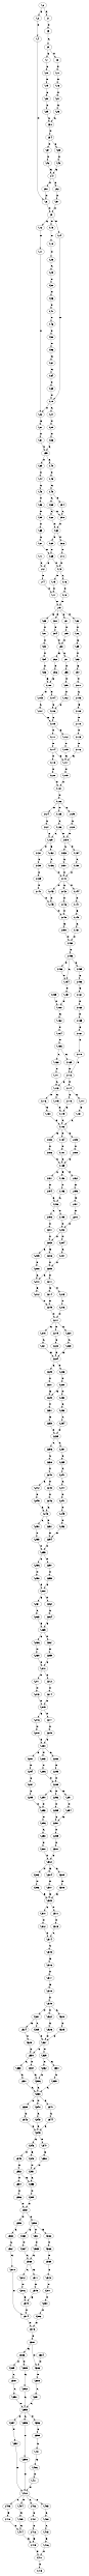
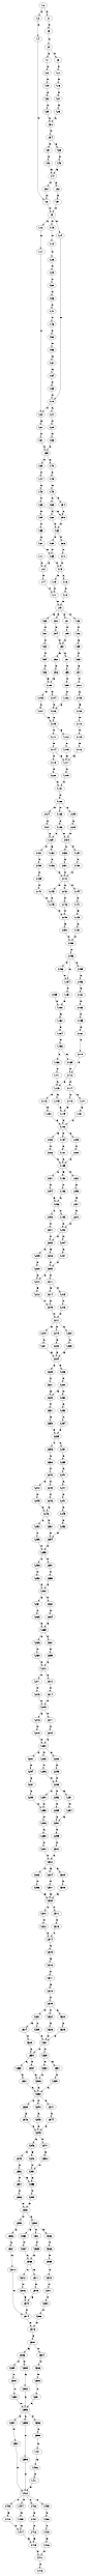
  strict digraph {
    S0
    S1
    S2
    S3
    S4
    S5
    S6
    S7
    S8
    S9
    S10
    S11
    S12
    S13
    S14
    S15
    S16
    S17
    S18
    S19
    S20
    S21
    S22
    S23
    S24
    S25
    S26
    S27
    S28
    S29
    S30
    S31
    S32
    S33
    S34
    S35
    S36
    S37
    S38
    S39
    S40
    S41
    S42
    S43
    S44
    S45
    S46
    S47
    S48
    S49
    S50
    S51
    S52
    S53
    S54
    S55
    S56
    S57
    S58
    S59
    S60
    S61
    S62
    S63
    S64
    S65
    S66
    S67
    S68
    S69
    S70
    S72
    S73
    S71
    S74
    S75
    S76
    S77
    S78
    S79
    S80
    S81
    S82
    S83
    S84
    S85
    S86
    S87
    S88
    S89
    S90
    S91
    S92
    S93
    S94
    S95
    S96
    S97
    S98
    S99
    S100
    S101
    S102
    S103
    S104
    S105
    S106
    S107
    S108
    S109
    S110
    S111
    S112
    S113
    S114
    S115
    S116
    S117
    S118
    S119
    S120
    S121
    S122
    S123
    S124
    S125
    S126
    S127
    S128
    S129
    S130
    S131
    S132
    S133
    S134
    S135
    S136
    S137
    S138
    S139
    S140
    S141
    S142
    S143
    S144
    S145
    S146
    S147
    S148
    S149
    S150
    S151
    S152
    S153
    S154
    S155
    S156
    S157
    S158
    S160
    S161
    S159
    S162
    S163
    S164
    S165
    S166
    S167
    S168
    S169
    S170
    S171
    S172
    S173
    S174
    S175
    S176
    S177
    S178
    S179
    S180
    S181
    S182
    S183
    S184
    S185
    S186
    S187
    S188
    S189
    S190
    S191
    S192
    S193
    S194
    S195
    S196
    S197
    S198
    S199
    S200
    S201
    S202
    S203
    S204
    S205
    S206
    S207
    S208
    S209
    S210
    S211
    S212
    S213
    S214
    S215
    S216
    S217
    S218
    S219
    S220
    S221
    S222
    S223
    S224
    S225
    S226
    S227
    S228
    S229
    S230
    S231
    S232
    S233
    S234
    S235
    S236
    S237
    S238
    S239
    S240
    S241
    S242
    S243
    S244
    S245
    S246
    S247
    S248
    S249
    S250
    S251
    S252
    S253
    S254
    S255
    S256
    S257
    S258
    S259
    S260
    S261
    S262
    S263
    S264
    S265
    S266
    S267
    S268
    S269
    S270
    S271
    S272
    S273
    S274
    S275
    S276
    S277
    S278
    S279
    S280
    S281
    S282
    S283
    S284
    S285
    S286
    S287
    S288
    S289
    S290
    S291
    S292
    S293
    S294
    S295
    S296
    S297
    S298
    S299
    S300
    S301
    S302
    S303
    S304
    S305
    S306
    S307
    S308
    S309
    S310
    S311
    S312
    S313
    S314
    S315
    S316
    S317
    S318
    S319
    S320
    S321
    S322
    S323
    S324
    S325
    S326
    S327
    S328
    S329
    S330
    S331
    S332
    S333
    S334
    S335
    S336
    S337
    S338
    S339
    S340
    S341
    S342
    S343
    S344
    S345
    S346
    S347
    S348
    S349
    S350
    S351
    S352
    S353
    S354
    S355
    S356
    S357
    S358
    S359
    S360
    S361
    S362
    S363
    S364
    S365
    S366
    S367
    S368
    S369
    S370
    S371
    S372
    S373
    S374
    S375
    S376
    S377
    S378
    S379
    S380
    S381
    S382
    S383
    S384
    S385
    S389
    S386
    S387
    S388
    S390
    S391
    S392
    S393
    S394
    S395
    S396
    S397
    S398
    S399
    S400
    S401
    S402
    S403
    S404
    S405
    S406
    S407
    S408
    S409
    S410
    S411
    S412
    S413
    S414
    S415
    S416
    S417
    S418
    S0 -> S1 [label=G]
    S0 -> S2 [label=G]
    S1 -> S3 [label=T]
    S2 -> S4 [label=T]
    S3 -> S5 [label=C]
    S4 -> S6 [label=A]
    S5 -> S7 [label=C]
    S5 -> S8 [label=T]
    S6 -> S9 [label=A]
    S7 -> S10 [label=C]
    S8 -> S11 [label=A]
    S9 -> S12 [label=C]
    S9 -> S13 [label=A]
    S9 -> S14 [label=T]
    S10 -> S15 [label=T]
    S11 -> S16 [label=T]
    S12 -> S17 [label=A]
    S13 -> S18 [label=A]
    S14 -> S19 [label=A]
    S15 -> S20 [label=C]
    S16 -> S21 [label=A]
    S17 -> S22 [label=T]
    S18 -> S23 [label=A]
    S19 -> S22 [label=T]
    S19 -> S24 [label=C]
    S20 -> S25 [label=C]
    S21 -> S26 [label=C]
    S22 -> S27 [label=G]
    S23 -> S28 [label=C]
    S24 -> S29 [label=A]
    S25 -> S30 [label=C]
    S26 -> S30 [label=C]
    S27 -> S31 [label=A]
    S28 -> S32 [label=T]
    S29 -> S33 [label=A]
    S30 -> S34 [label=A]
    S31 -> S35 [label=C]
    S32 -> S36 [label=A]
    S33 -> S35 [label=C]
    S34 -> S37 [label=T]
    S34 -> S38 [label=C]
    S35 -> S39 [label=T]
    S35 -> S40 [label=C]
    S36 -> S41 [label=T]
    S37 -> S42 [label=T]
    S38 -> S43 [label=T]
    S39 -> S44 [label=T]
    S40 -> S45 [label=T]
    S41 -> S46 [label=T]
    S42 -> S47 [label=G]
    S43 -> S47 [label=G]
    S44 -> S48 [label=C]
    S45 -> S49 [label=G]
    S46 -> S50 [label=T]
    S47 -> S51 [label=T]
    S47 -> S52 [label=C]
    S48 -> S53 [label=T]
    S49 -> S54 [label=T]
    S49 -> S55 [label=C]
    S50 -> S56 [label=A]
    S51 -> S6 [label=A]
    S52 -> S57 [label=A]
    S53 -> S58 [label=C]
    S53 -> S59 [label=T]
    S54 -> S58 [label=C]
    S55 -> S60 [label=C]
    S56 -> S61 [label=G]
    S57 -> S9 [label=A]
    S58 -> S62 [label=A]
    S59 -> S63 [label=T]
    S60 -> S62 [label=A]
    S61 -> S64 [label=G]
    S62 -> S65 [label=T]
    S62 -> S66 [label=A]
    S63 -> S67 [label=C]
    S64 -> S68 [label=T]
    S65 -> S69 [label=T]
    S66 -> S70 [label=T]
    S67 -> S69 [label=T]
    S68 -> S19 [label=A]
    S69 -> S72 [label=G]
    S69 -> S73 [label=A]
    S70 -> S73 [label=A]
    S72 -> S74 [label=T]
    S73 -> S75 [label=T]
    S73 -> S76 [label=C]
    S71 -> S72 [label=G]
    S74 -> S77 [label=T]
    S75 -> S77 [label=T]
    S76 -> S78 [label=T]
    S77 -> S79 [label=T]
    S78 -> S79 [label=T]
    S79 -> S80 [label=T]
    S79 -> S81 [label=C]
    S79 -> S82 [label=A]
    S79 -> S83 [label=G]
    S80 -> S84 [label=T]
    S81 -> S85 [label=T]
    S82 -> S86 [label=T]
    S83 -> S87 [label=T]
    S84 -> S88 [label=A]
    S85 -> S88 [label=A]
    S86 -> S89 [label=G]
    S87 -> S90 [label=T]
    S88 -> S91 [label=C]
    S88 -> S92 [label=G]
    S89 -> S93 [label=A]
    S90 -> S94 [label=T]
    S91 -> S95 [label=T]
    S92 -> S96 [label=T]
    S93 -> S97 [label=G]
    S94 -> S98 [label=T]
    S95 -> S99 [label=A]
    S96 -> S100 [label=G]
    S97 -> S101 [label=A]
    S98 -> S100 [label=G]
    S99 -> S102 [label=T]
    S100 -> S103 [label=A]
    S100 -> S104 [label=T]
    S101 -> S105 [label=C]
    S102 -> S106 [label=C]
    S103 -> S107 [label=C]
    S104 -> S106 [label=C]
    S105 -> S108 [label=G]
    S106 -> S109 [label=G]
    S107 -> S109 [label=G]
    S108 -> S110 [label=A]
    S109 -> S111 [label=T]
    S109 -> S112 [label=G]
    S110 -> S113 [label=A]
    S111 -> S114 [label=T]
    S112 -> S115 [label=T]
    S113 -> S116 [label=T]
    S114 -> S117 [label=G]
    S114 -> S118 [label=T]
    S115 -> S117 [label=G]
    S116 -> S117 [label=G]
    S117 -> S119 [label=A]
    S118 -> S120 [label=A]
    S119 -> S121 [label=A]
    S120 -> S121 [label=A]
    S121 -> S122 [label=A]
    S122 -> S123 [label=A]
    S122 -> S124 [label=T]
    S122 -> S125 [label=C]
    S123 -> S126 [label=C]
    S124 -> S127 [label=C]
    S125 -> S128 [label=C]
    S126 -> S129 [label=G]
    S126 -> S130 [label=T]
    S127 -> S129 [label=G]
    S128 -> S130 [label=T]
    S129 -> S131 [label=A]
    S129 -> S132 [label=G]
    S130 -> S133 [label=C]
    S130 -> S134 [label=T]
    S131 -> S135 [label=C]
    S132 -> S136 [label=C]
    S133 -> S137 [label=C]
    S134 -> S138 [label=C]
    S135 -> S139 [label=T]
    S136 -> S140 [label=A]
    S137 -> S140 [label=A]
    S138 -> S140 [label=A]
    S139 -> S141 [label=A]
    S140 -> S142 [label=C]
    S140 -> S143 [label=A]
    S140 -> S144 [label=T]
    S141 -> S145 [label=T]
    S142 -> S146 [label=T]
    S143 -> S145 [label=T]
    S144 -> S147 [label=T]
    S145 -> S148 [label=A]
    S146 -> S148 [label=A]
    S147 -> S149 [label=G]
    S148 -> S150 [label=G]
    S149 -> S151 [label=G]
    S150 -> S152 [label=A]
    S151 -> S152 [label=A]
    S152 -> S153 [label=G]
    S153 -> S154 [label=C]
    S153 -> S155 [label=C]
    S153 -> S156 [label=T]
    S154 -> S157 [label=T]
    S155 -> S158 [label=C]
    S156 -> S154 [label=T]
    S157 -> S160 [label=T]
    S158 -> S161 [label=G]
    S160 -> S162 [label=G]
    S161 -> S163 [label=T]
    S159 -> S160 [label=T]
    S162 -> S164 [label=T]
    S163 -> S165 [label=T]
    S164 -> S166 [label=A]
    S165 -> S167 [label=G]
    S166 -> S168 [label=C]
    S166 -> S169 [label=G]
    S167 -> S170 [label=G]
    S168 -> S171 [label=T]
    S169 -> S172 [label=T]
    S170 -> S172 [label=T]
    S171 -> S173 [label=C]
    S172 -> S173 [label=C]
    S172 -> S174 [label=T]
    S173 -> S175 [label=G]
    S173 -> S176 [label=T]
    S174 -> S177 [label=C]
    S174 -> S178 [label=G]
    S175 -> S179 [label=G]
    S176 -> S180 [label=G]
    S177 -> S181 [label=G]
    S178 -> S179 [label=G]
    S179 -> S182 [label=G]
    S180 -> S182 [label=G]
    S181 -> S182 [label=G]
    S182 -> S183 [label=G]
    S182 -> S184 [label=T]
    S182 -> S185 [label=C]
    S183 -> S186 [label=T]
    S184 -> S187 [label=T]
    S185 -> S188 [label=T]
    S186 -> S189 [label=C]
    S187 -> S189 [label=C]
    S188 -> S189 [label=C]
    S189 -> S190 [label=G]
    S189 -> S191 [label=C]
    S189 -> S192 [label=T]
    S190 -> S193 [label=T]
    S191 -> S194 [label=T]
    S192 -> S195 [label=T]
    S193 -> S196 [label=C]
    S194 -> S196 [label=C]
    S195 -> S197 [label=G]
    S196 -> S198 [label=C]
    S196 -> S199 [label=T]
    S197 -> S200 [label=T]
    S198 -> S201 [label=T]
    S199 -> S202 [label=T]
    S200 -> S202 [label=T]
    S201 -> S203 [label=T]
    S202 -> S203 [label=T]
    S202 -> S204 [label=A]
    S203 -> S205 [label=C]
    S203 -> S206 [label=G]
    S204 -> S207 [label=G]
    S205 -> S208 [label=T]
    S206 -> S209 [label=T]
    S207 -> S209 [label=T]
    S208 -> S210 [label=G]
    S209 -> S210 [label=G]
    S209 -> S211 [label=T]
    S210 -> S212 [label=G]
    S211 -> S213 [label=T]
    S211 -> S214 [label=G]
    S212 -> S215 [label=T]
    S213 -> S216 [label=T]
    S214 -> S215 [label=T]
    S215 -> S217 [label=A]
    S216 -> S217 [label=A]
    S217 -> S218 [label=G]
    S217 -> S219 [label=T]
    S217 -> S220 [label=C]
    S218 -> S221 [label=C]
    S219 -> S222 [label=C]
    S220 -> S223 [label=C]
    S221 -> S224 [label=G]
    S222 -> S224 [label=G]
    S223 -> S224 [label=G]
    S224 -> S225 [label=G]
    S224 -> S226 [label=T]
    S225 -> S227 [label=T]
    S226 -> S228 [label=T]
    S227 -> S229 [label=G]
    S228 -> S229 [label=G]
    S228 -> S230 [label=A]
    S229 -> S231 [label=T]
    S230 -> S232 [label=C]
    S231 -> S233 [label=G]
    S232 -> S234 [label=G]
    S233 -> S235 [label=T]
    S234 -> S235 [label=T]
    S235 -> S236 [label=C]
    S235 -> S237 [label=G]
    S236 -> S238 [label=C]
    S237 -> S239 [label=C]
    S238 -> S240 [label=T]
    S239 -> S241 [label=G]
    S240 -> S242 [label=C]
    S240 -> S243 [label=T]
    S241 -> S244 [label=G]
    S242 -> S245 [label=T]
    S243 -> S246 [label=T]
    S244 -> S247 [label=T]
    S245 -> S248 [label=G]
    S246 -> S248 [label=G]
    S247 -> S249 [label=T]
    S248 -> S250 [label=C]
    S248 -> S251 [label=T]
    S249 -> S252 [label=T]
    S250 -> S253 [label=T]
    S251 -> S254 [label=T]
    S252 -> S254 [label=T]
    S253 -> S255 [label=A]
    S254 -> S255 [label=A]
    S255 -> S256 [label=C]
    S255 -> S257 [label=T]
    S256 -> S258 [label=A]
    S257 -> S259 [label=A]
    S258 -> S260 [label=G]
    S259 -> S260 [label=G]
    S260 -> S261 [label=G]
    S260 -> S262 [label=A]
    S261 -> S263 [label=C]
    S262 -> S264 [label=C]
    S263 -> S265 [label=G]
    S264 -> S265 [label=G]
    S265 -> S266 [label=C]
    S265 -> S267 [label=T]
    S266 -> S268 [label=A]
    S267 -> S269 [label=A]
    S268 -> S270 [label=C]
    S269 -> S270 [label=C]
    S270 -> S271 [label=T]
    S270 -> S272 [label=C]
    S271 -> S273 [label=A]
    S272 -> S274 [label=A]
    S273 -> S275 [label=A]
    S274 -> S275 [label=A]
    S275 -> S276 [label=G]
    S275 -> S277 [label=A]
    S276 -> S278 [label=A]
    S277 -> S279 [label=A]
    S278 -> S280 [label=C]
    S279 -> S280 [label=C]
    S280 -> S281 [label=G]
    S280 -> S282 [label=C]
    S280 -> S283 [label=A]
    S281 -> S284 [label=T]
    S282 -> S285 [label=T]
    S283 -> S286 [label=T]
    S284 -> S287 [label=C]
    S285 -> S288 [label=A]
    S286 -> S288 [label=A]
    S287 -> S289 [label=C]
    S288 -> S290 [label=C]
    S288 -> S291 [label=G]
    S288 -> S292 [label=T]
    S289 -> S293 [label=T]
    S290 -> S293 [label=T]
    S291 -> S294 [label=T]
    S292 -> S295 [label=T]
    S293 -> S296 [label=A]
    S294 -> S297 [label=G]
    S295 -> S297 [label=G]
    S296 -> S298 [label=C]
    S297 -> S299 [label=T]
    S298 -> S300 [label=T]
    S299 -> S301 [label=T]
    S300 -> S302 [label=T]
    S301 -> S302 [label=T]
    S302 -> S303 [label=A]
    S302 -> S304 [label=G]
    S302 -> S305 [label=C]
    S303 -> S306 [label=A]
    S304 -> S307 [label=A]
    S305 -> S308 [label=A]
    S306 -> S309 [label=G]
    S307 -> S309 [label=G]
    S308 -> S309 [label=G]
    S309 -> S310 [label=C]
    S309 -> S311 [label=T]
    S310 -> S312 [label=A]
    S311 -> S313 [label=A]
    S312 -> S314 [label=C]
    S313 -> S314 [label=C]
    S314 -> S315 [label=C]
    S315 -> S316 [label=G]
    S316 -> S317 [label=A]
    S317 -> S318 [label=G]
    S318 -> S319 [label=T]
    S319 -> S320 [label=C]
    S319 -> S321 [label=A]
    S319 -> S322 [label=T]
    S320 -> S323 [label=C]
    S321 -> S324 [label=G]
    S321 -> S325 [label=C]
    S322 -> S326 [label=C]
    S323 -> S327 [label=T]
    S324 -> S328 [label=T]
    S325 -> S327 [label=T]
    S326 -> S327 [label=T]
    S327 -> S329 [label=A]
    S327 -> S330 [label=G]
    S328 -> S330 [label=G]
    S329 -> S331 [label=G]
    S329 -> S332 [label=T]
    S330 -> S333 [label=C]
    S330 -> S334 [label=T]
    S331 -> S335 [label=C]
    S332 -> S336 [label=C]
    S333 -> S337 [label=C]
    S334 -> S336 [label=C]
    S335 -> S338 [label=C]
    S336 -> S338 [label=C]
    S337 -> S338 [label=C]
    S338 -> S339 [label=C]
    S338 -> S340 [label=A]
    S338 -> S341 [label=G]
    S339 -> S342 [label=C]
    S340 -> S343 [label=C]
    S341 -> S344 [label=C]
    S342 -> S345 [label=C]
    S343 -> S345 [label=C]
    S344 -> S345 [label=C]
    S345 -> S346 [label=C]
    S345 -> S347 [label=T]
    S346 -> S348 [label=G]
    S346 -> S349 [label=A]
    S347 -> S350 [label=G]
    S348 -> S351 [label=A]
    S349 -> S352 [label=A]
    S350 -> S351 [label=A]
    S351 -> S353 [label=G]
    S352 -> S353 [label=G]
    S352 -> S354 [label=A]
    S353 -> S355 [label=A]
    S354 -> S356 [label=A]
    S355 -> S357 [label=A]
    S356 -> S357 [label=A]
    S357 -> S358 [label=C]
    S357 -> S359 [label=A]
    S358 -> S360 [label=C]
    S358 -> S361 [label=A]
    S358 -> S362 [label=G]
    S359 -> S363 [label=C]
    S360 -> S364 [label=A]
    S361 -> S365 [label=A]
    S362 -> S366 [label=A]
    S363 -> S367 [label=C]
    S364 -> S368 [label=C]
    S365 -> S368 [label=C]
    S366 -> S369 [label=T]
    S367 -> S370 [label=G]
    S368 -> S371 [label=G]
    S368 -> S372 [label=C]
    S369 -> S373 [label=C]
    S370 -> S374 [label=A]
    S371 -> S375 [label=A]
    S372 -> S376 [label=A]
    S373 -> S377 [label=T]
    S374 -> S378 [label=A]
    S375 -> S379 [label=G]
    S376 -> S379 [label=G]
    S377 -> S380 [label=A]
    S378 -> S381 [label=G]
    S379 -> S374 [label=A]
    S380 -> S382 [label=A]
    S381 -> S383 [label=G]
-   S381 -> S386 [label=A]
+   S381 -> S384 [label=A]
    S382 -> S378 [label=A]
    S383 -> S385 [label=A]
    S383 -> S389 [label=T]
    S384 -> S386 [label=A]
    S385 -> S387 [label=C]
    S389 -> S392 [label=G]
    S386 -> S388 [label=A]
    S387 -> S390 [label=G]
    S388 -> S391 [label=G]
    S390 -> S393 [label=A]
    S391 -> S393 [label=C]
    S392 -> S393 [label=C]
    S393 -> S394 [label=T]
    S393 -> S395 [label=C]
    S393 -> S396 [label=A]
    S394 -> S397 [label=T]
    S395 -> S398 [label=T]
    S396 -> S399 [label=C]
    S397 -> S400 [label=A]
    S398 -> S400 [label=A]
    S399 -> S401 [label=C]
    S400 -> S402 [label=G]
    S400 -> S403 [label=T]
    S400 -> S404 [label=A]
    S400 -> S405 [label=C]
    S401 -> S406 [label=G]
    S402 -> S407 [label=C]
    S403 -> S408 [label=C]
    S404 -> S409 [label=G]
    S405 -> S410 [label=G]
    S406 -> S411 [label=T]
    S407 -> S412 [label=G]
    S408 -> S413 [label=C]
    S409 -> S414 [label=G]
    S410 -> S414 [label=G]
    S411 -> S400 [label=A]
    S412 -> S415 [label=G]
    S413 -> S416 [label=G]
    S414 -> S415 [label=G]
    S415 -> S417 [label=T]
    S416 -> S417 [label=T]
    S417 -> S418 [label=A]
  }
